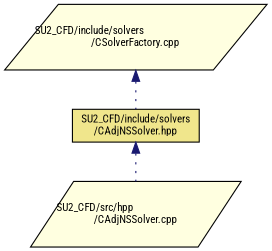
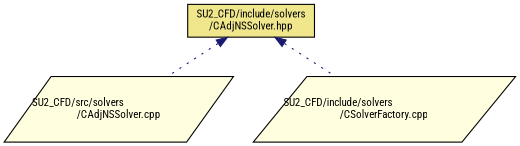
  digraph {
    fontname="Roboto Condensed"
    node [color=black fillcolor=lightyellow fontname="Roboto Condensed" fontsize=10 shape=parallelogram style=filled]
    edge [color=midnightblue dir=back fontname="Roboto Condensed" fontsize=10 labelfontname=Helvetica labelfontsize=10 style=dotted]
    n1 [fillcolor=khaki fontcolor=black height=0.2 label="SU2_CFD/include/solvers\l/CAdjNSSolver.hpp" shape=box width=0.4]
-   n2 [height=0.2 label="SU2_CFD/src/hpp\l/CAdjNSSolver.cpp" width=0.4]
+   n2 [height=0.2 label="SU2_CFD/src/solvers\l/CAdjNSSolver.cpp" width=0.4]
    n3 [height=0.2 label="SU2_CFD/include/solvers\l/CSolverFactory.cpp" width=0.4]
    n1 -> n2
-   n3 -> n1
+   n1 -> n3
  }
